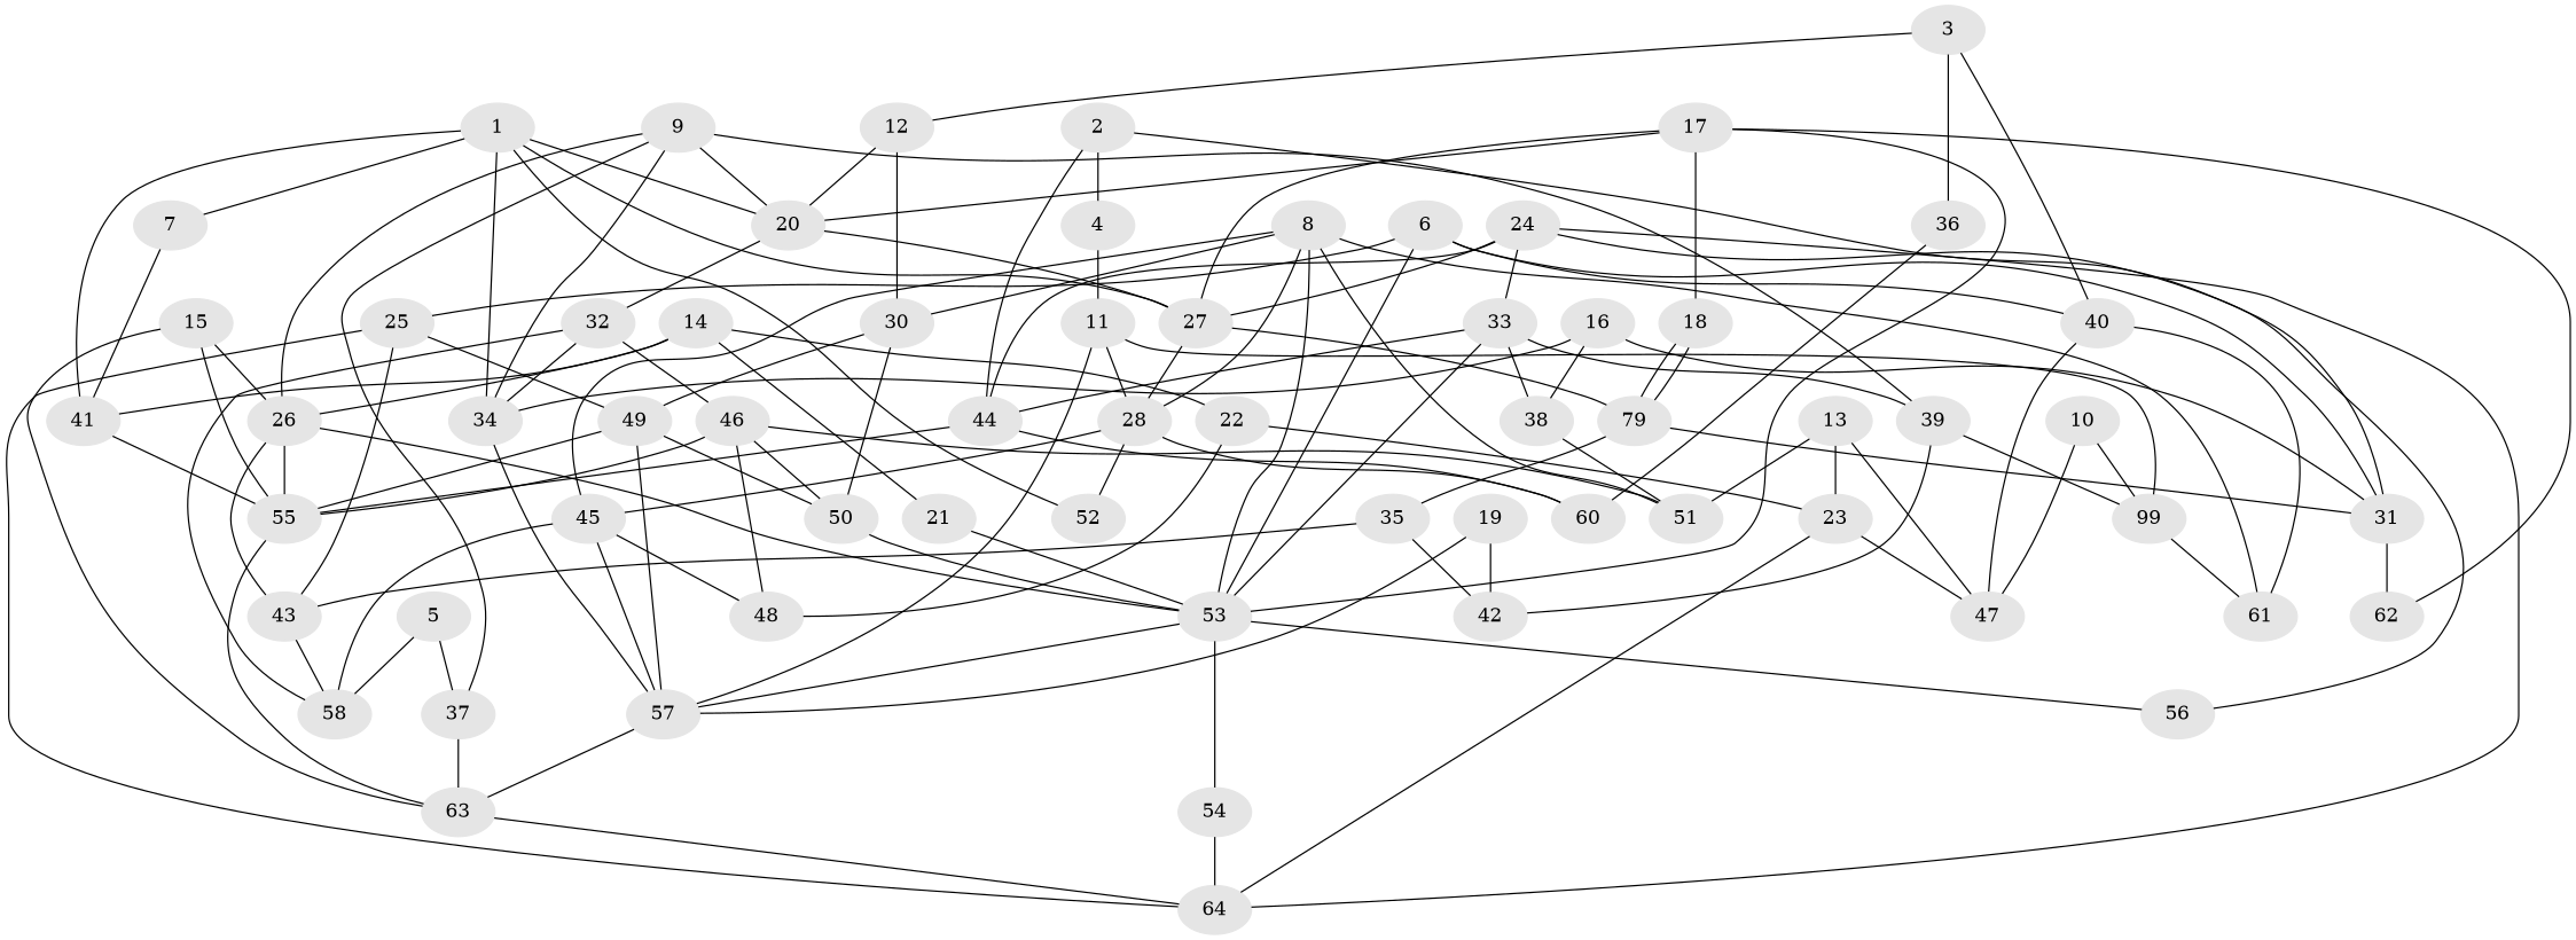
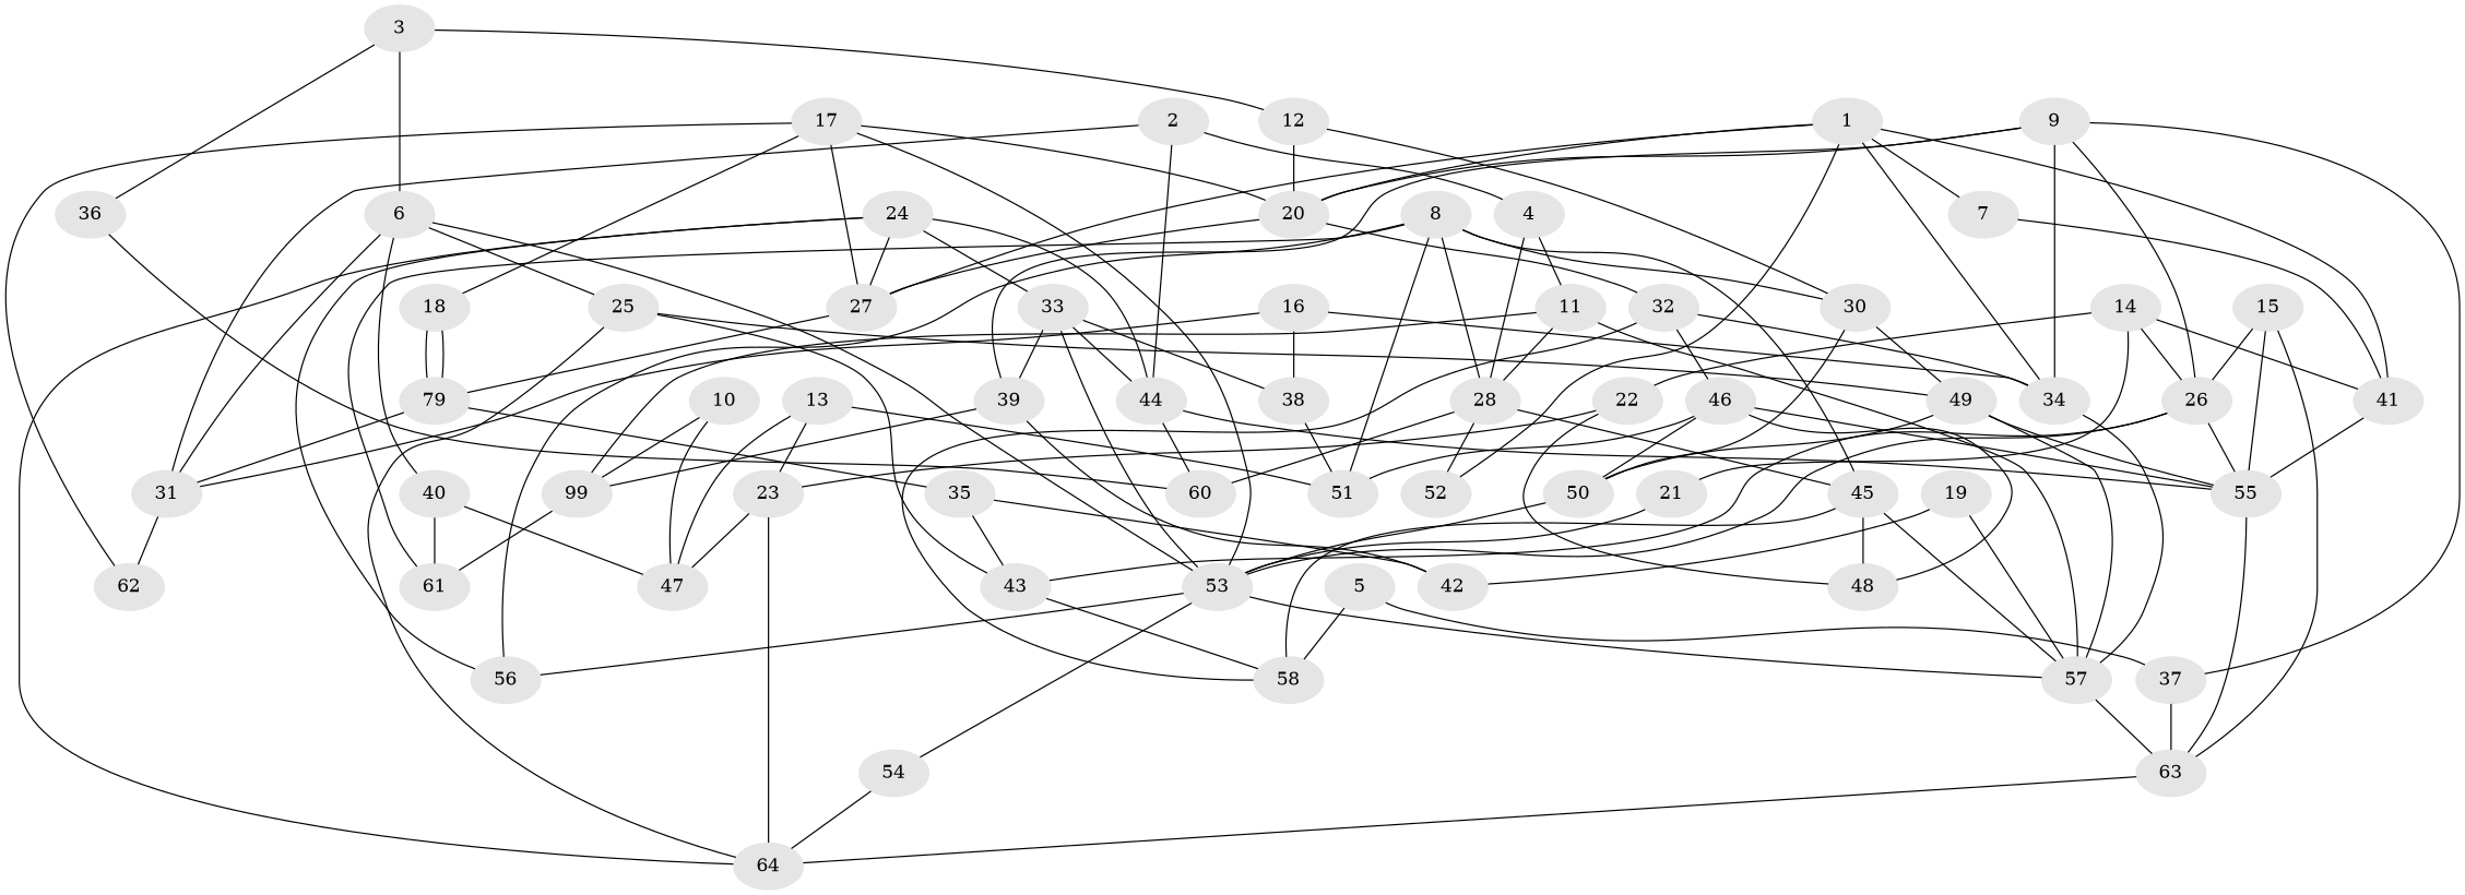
  graph {
    node [color=gray90 style=filled]
    1
    7
    20
    27
    34
    41
    52
    32
    28
    n10 [label=79]
    57
    55
    2
    4
    31
    44
    11
    62
    60
    3
    6
    12
    36
    25
    40
    53
    30
    n28 [label=99]
    5
    37
    58
    63
    64
    43
    49
    61
    47
    56
    54
    8
    45
    51
    50
    48
    9
    26
    39
    42
    10
    13
    23
    14
    21
    22
    15
    16
    38
    17
    18
    35
    19
    46
    24
    33
    1 -- 7
    1 -- 20
    1 -- 27
    1 -- 34
    1 -- 41
    1 -- 52
    7 -- 41
    20 -- 27
    20 -- 32
-   27 -- 28
+   4 -- 28
    27 -- n10
    34 -- 57
    41 -- 55
    32 -- 34
    32 -- 58
    32 -- 46
    28 -- 52
    28 -- 60
    28 -- 45
    n10 -- 31
    n10 -- 35
    57 -- 63
    55 -- 63
    2 -- 4
    2 -- 31
    2 -- 44
    4 -- 11
    31 -- 62
    44 -- 55
    44 -- 60
    11 -- 28
    11 -- 57
    11 -- n28
-   3 -- 40
+   3 -- 6
    3 -- 12
    3 -- 36
    6 -- 31
    6 -- 25
    6 -- 40
    6 -- 53
    12 -- 20
    12 -- 30
    36 -- 60
    25 -- 64
    25 -- 43
    25 -- 49
    40 -- 61
    40 -- 47
    53 -- 57
    53 -- 56
    53 -- 54
    30 -- 49
    30 -- 50
    n28 -- 61
    5 -- 37
    5 -- 58
    37 -- 63
    63 -- 64
    43 -- 58
    49 -- 57
    49 -- 55
    49 -- 50
    54 -- 64
    8 -- 28
    8 -- 30
    8 -- 61
-   8 -- 53
+   8 -- 56
    8 -- 45
    8 -- 51
    45 -- 57
    45 -- 58
    45 -- 48
    50 -- 53
    9 -- 20
    9 -- 34
    9 -- 37
    9 -- 26
    9 -- 39
    26 -- 55
    26 -- 53
    26 -- 43
    39 -- n28
    39 -- 42
    10 -- n28
    10 -- 47
    13 -- 47
    13 -- 51
    13 -- 23
    23 -- 64
    23 -- 47
    14 -- 41
    14 -- 26
    14 -- 21
    14 -- 22
    21 -- 53
    22 -- 48
    22 -- 23
    15 -- 55
    15 -- 63
    15 -- 26
    16 -- 34
    16 -- 31
    16 -- 38
    38 -- 51
    17 -- 20
    17 -- 27
    17 -- 62
    17 -- 53
    17 -- 18
    18 -- n10
    18 -- n10
    35 -- 43
    35 -- 42
    19 -- 57
    19 -- 42
    46 -- 55
    46 -- 51
    46 -- 50
    46 -- 48
    24 -- 27
    24 -- 44
    24 -- 64
    24 -- 56
    24 -- 33
    33 -- 44
    33 -- 53
    33 -- 39
    33 -- 38
  }
